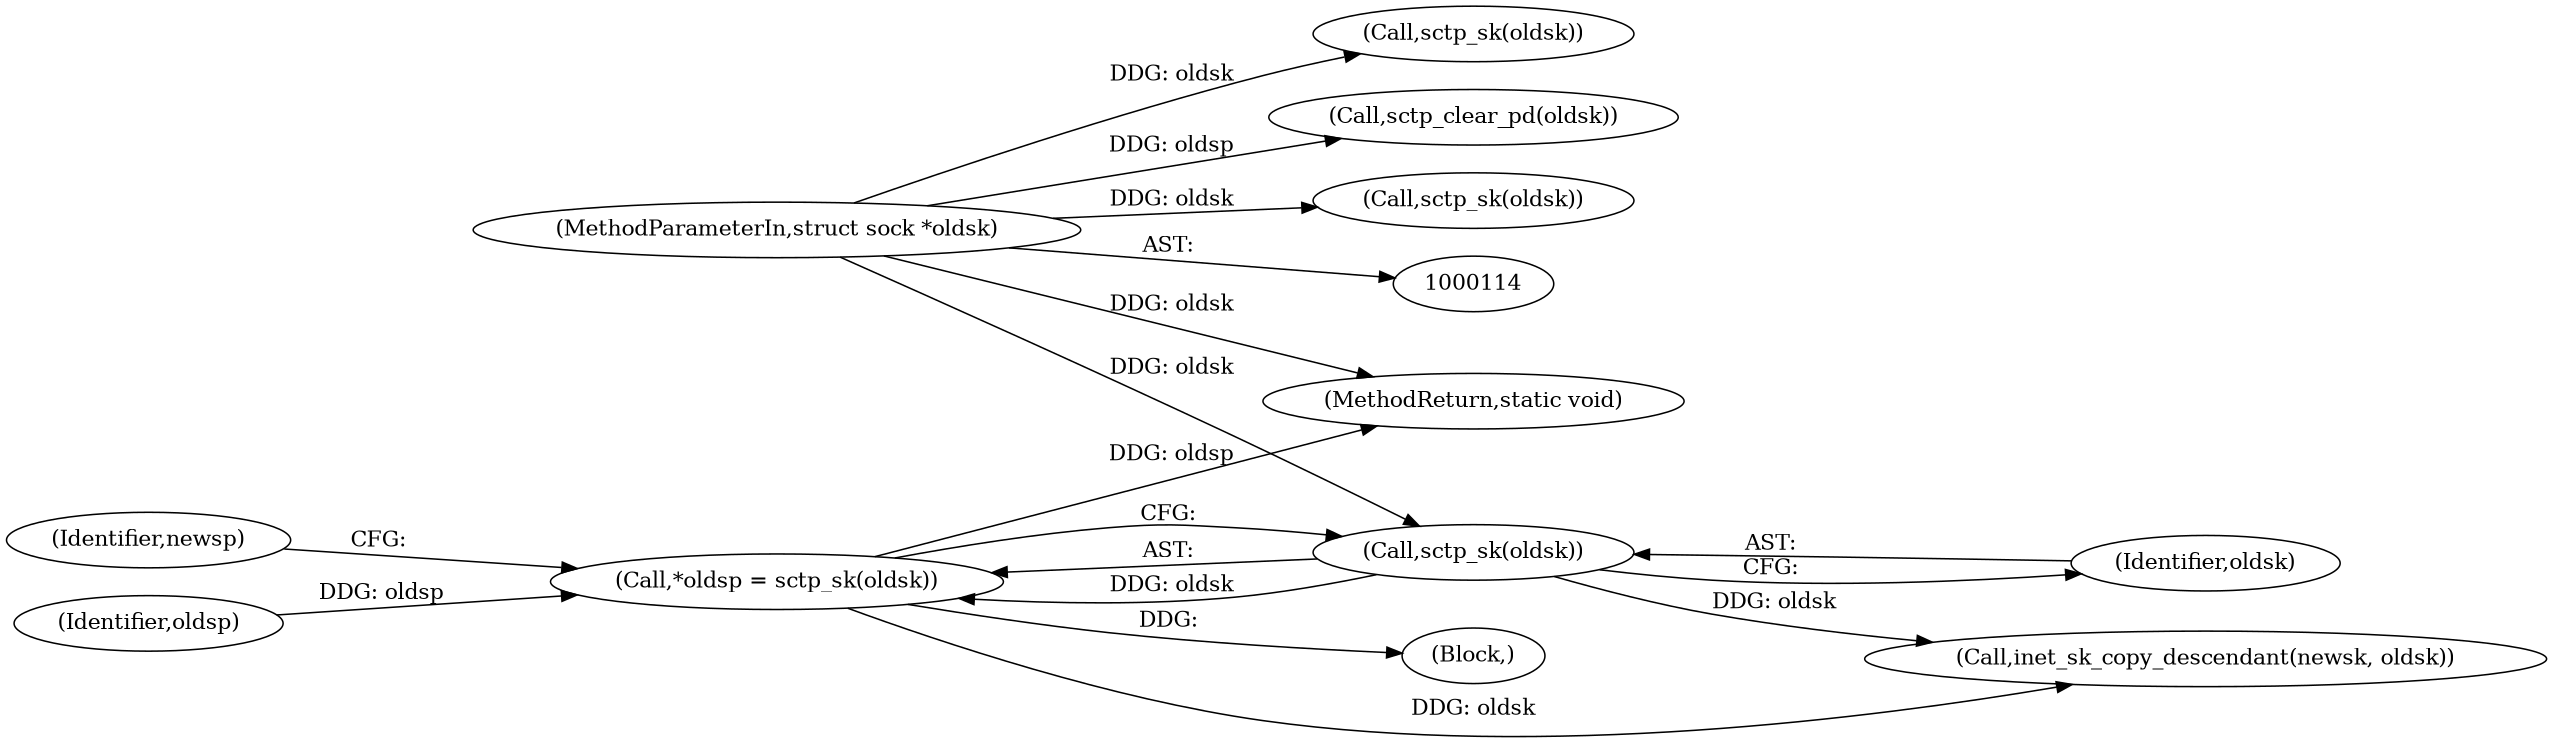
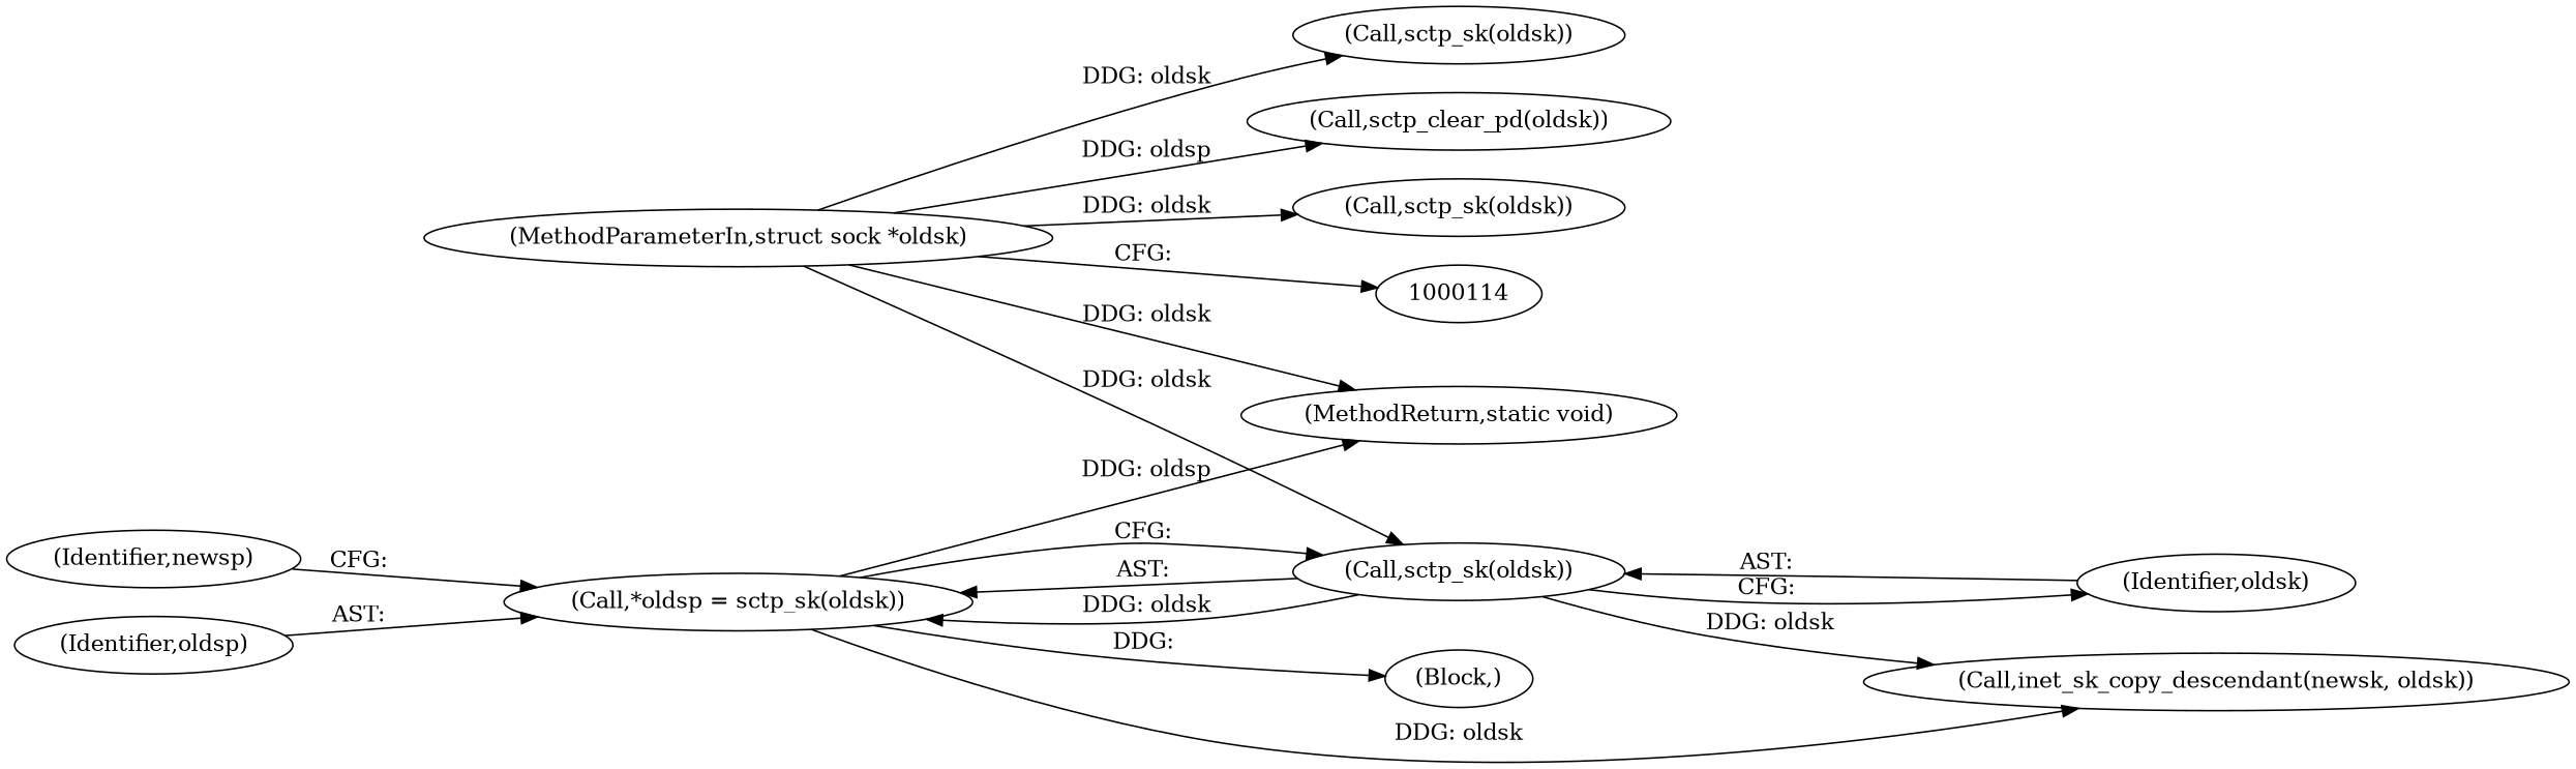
  digraph {
    rankdir=LR
    n1 [label="(Call,*oldsp = sctp_sk(oldsk))"]
    n2 [label="(Call,sctp_sk(oldsk))"]
    n3 [label="(Block,)"]
    n4 [label="(MethodReturn,static void)"]
    n5 [label="(Call,inet_sk_copy_descendant(newsk, oldsk))"]
    n6 [label="(Identifier,oldsk)"]
    n7 [label="(MethodParameterIn,struct sock *oldsk)"]
    n8 [label="(Call,sctp_sk(oldsk))"]
    n9 [label="(Call,sctp_clear_pd(oldsk))"]
    n10 [label="(Call,sctp_sk(oldsk))"]
    1000114
    n12 [label="(Identifier,newsp)"]
    n13 [label="(Identifier,oldsp)"]
    n1 -> n2 [label="CFG: "]
    n1 -> n3 [label="DDG: "]
    n1 -> n4 [label="DDG: oldsp"]
    n1 -> n5 [label="DDG: oldsk"]
    n2 -> n1 [label="AST: "]
    n2 -> n1 [label="DDG: oldsk"]
    n2 -> n5 [label="DDG: oldsk"]
    n2 -> n6 [label="CFG: "]
    n6 -> n2 [label="AST: "]
    n7 -> n2 [label="DDG: oldsk"]
    n7 -> n4 [label="DDG: oldsk"]
    n7 -> n8 [label="DDG: oldsk"]
    n7 -> n9 [label="DDG: oldsp"]
    n7 -> n10 [label="DDG: oldsk"]
-   n7 -> 1000114 [label="AST: "]
+   n7 -> 1000114 [label="CFG: "]
    n12 -> n1 [label="CFG: "]
-   n13 -> n1 [label="DDG: oldsp"]
+   n13 -> n1 [label="AST: "]
  }
